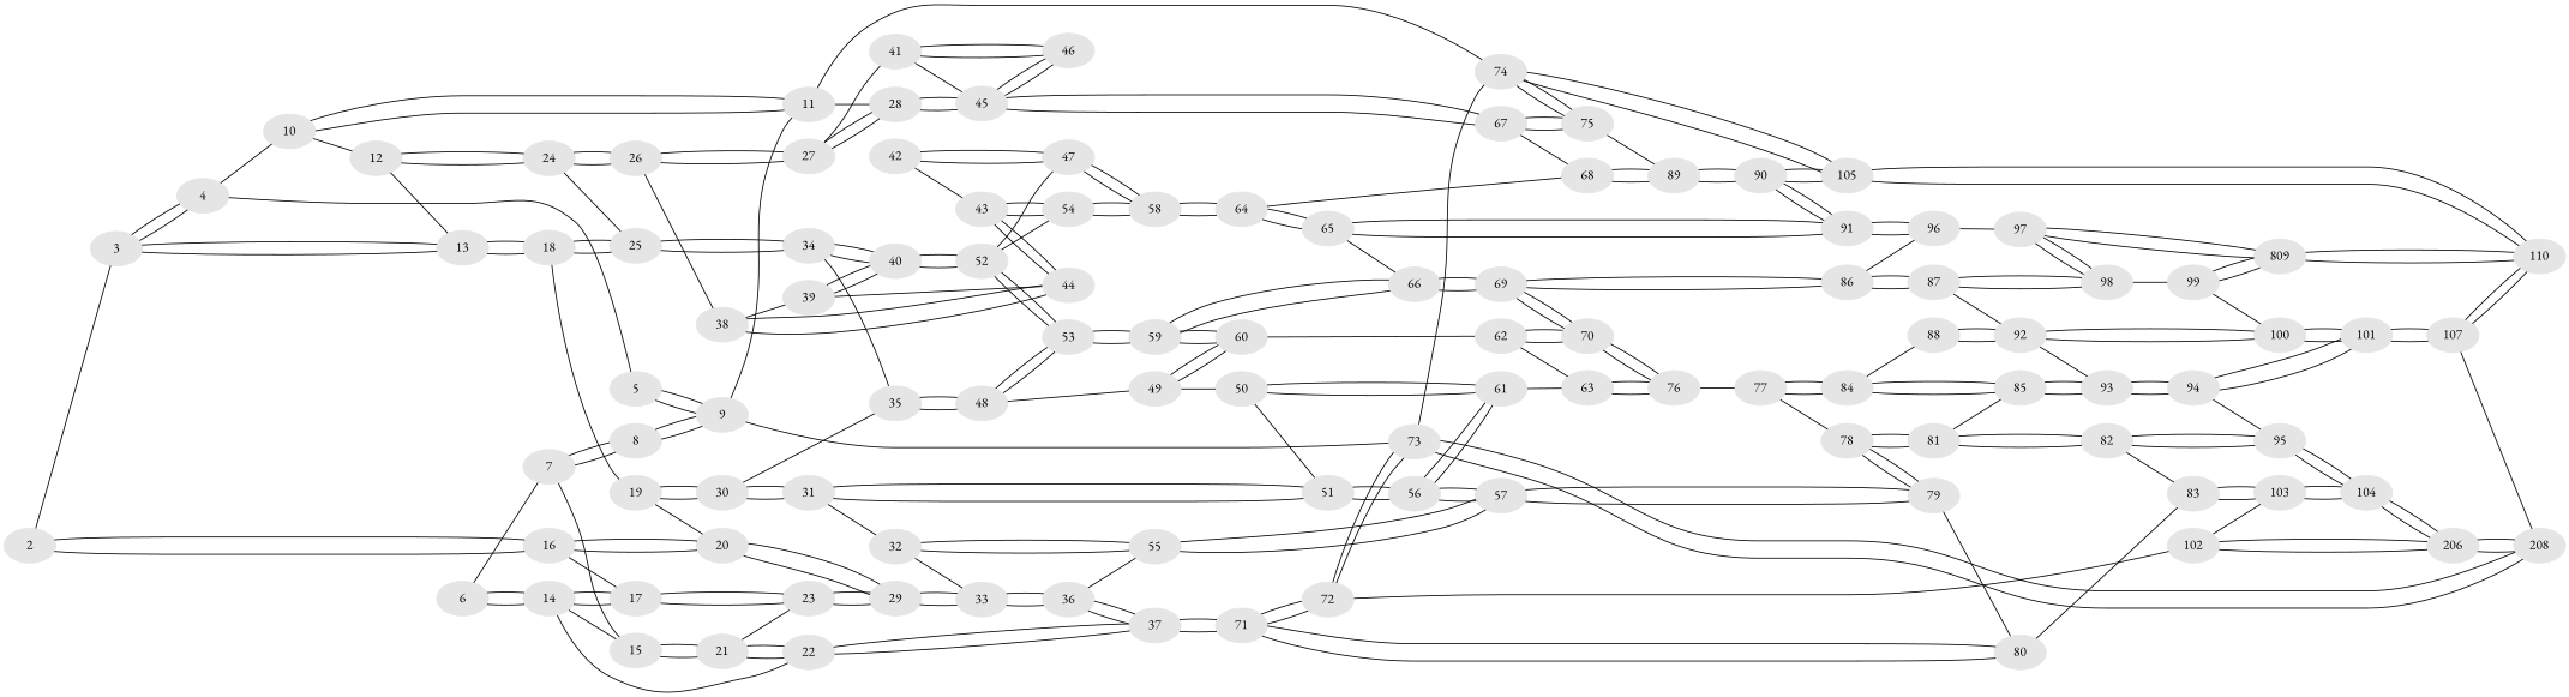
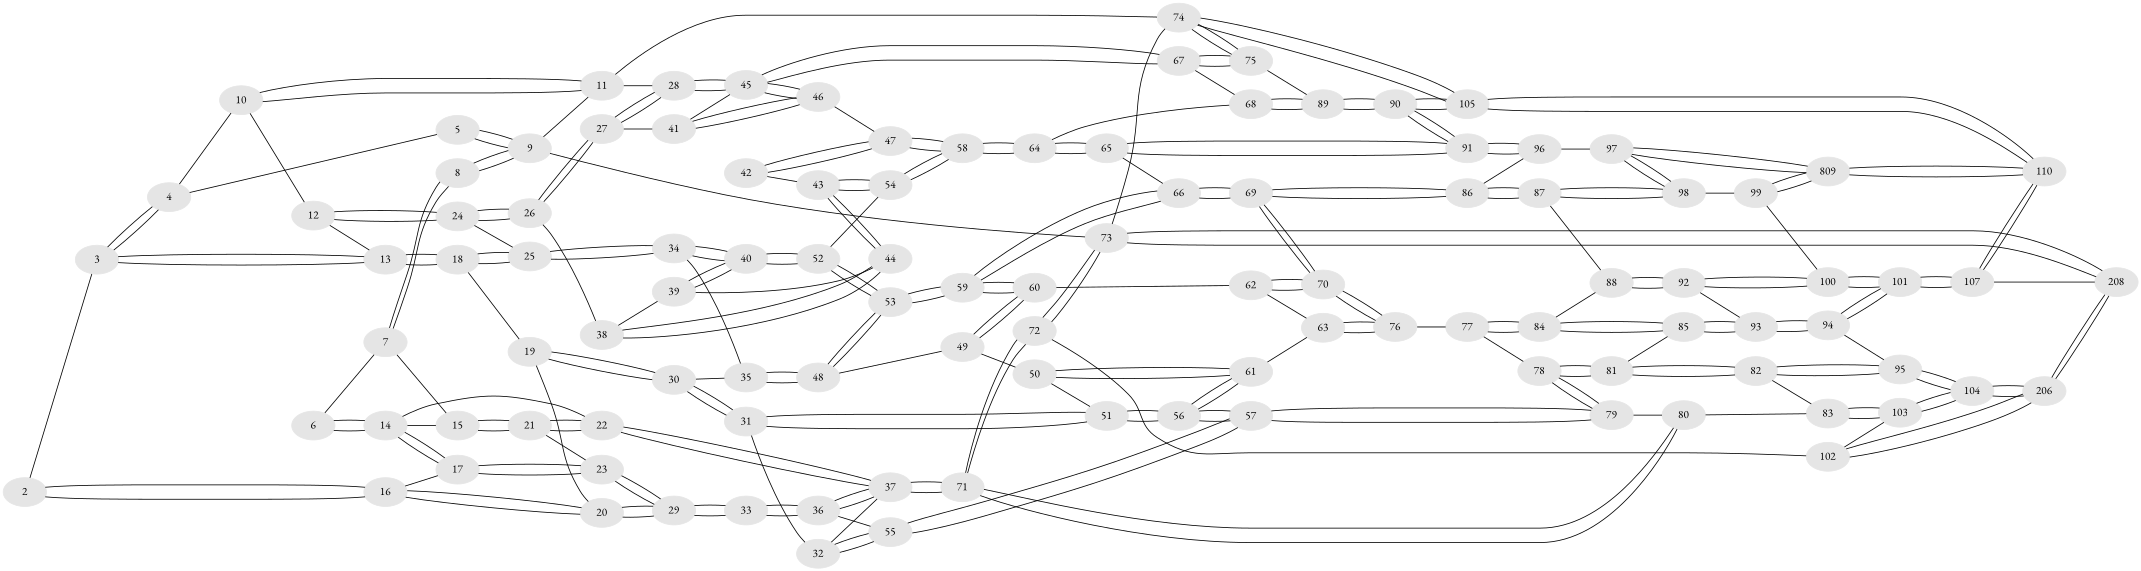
  graph {
    fontname="EB Garamond"
    rankdir=LR
    node [color=gray90 fontname="EB Garamond" style=filled]
    edge [fontname="EB Garamond"]
    2
    3
    16
    6
    7
    14
    4
    13
    17
    20
    5
    10
    18
    9
    11
    12
    73
    8
    15
    22
    21
    37
    28
    74
    n25 [label=208]
    24
    45
    75
    105
    25
    26
    19
    23
    29
    30
    34
    31
    35
    33
    71
    27
    38
    40
    41
    39
    44
    46
    67
    36
    32
    51
    48
    55
    56
    57
    52
    49
    53
    72
    80
    54
    42
    43
    47
    58
    68
    64
    50
    60
    59
    61
    62
    63
    66
    79
    65
    69
    70
    76
    77
    91
    89
    96
    86
    90
    87
    102
    83
    103
    n90 [label=206]
    110
    78
    84
    81
    85
    88
    82
    95
    93
    104
    92
    94
    98
    97
    99
    100
    101
    107
    n109 [label=809]
    2 -- 3
    2 -- 16
    2 -- 16
    3 -- 4
    3 -- 4
    3 -- 13
    3 -- 13
    16 -- 17
    16 -- 20
    16 -- 20
    6 -- 7
    6 -- 14
    6 -- 14
    7 -- 8
    7 -- 8
    7 -- 15
    14 -- 17
    14 -- 17
    14 -- 15
    14 -- 22
    4 -- 5
    4 -- 10
    13 -- 18
    13 -- 18
    17 -- 23
    17 -- 23
    20 -- 29
    20 -- 29
    5 -- 9
    5 -- 9
    10 -- 11
    10 -- 11
    10 -- 12
    18 -- 25
    18 -- 25
    18 -- 19
    9 -- 11
    9 -- 73
    11 -- 28
    11 -- 74
    12 -- 13
    12 -- 24
    12 -- 24
    73 -- 74
    73 -- n25
    73 -- n25
    8 -- 9
    8 -- 9
    15 -- 21
    15 -- 21
    22 -- 37
    22 -- 37
    21 -- 22
    21 -- 22
    21 -- 23
    37 -- 71
    37 -- 71
    28 -- 45
    28 -- 45
    74 -- 75
    74 -- 75
    74 -- 105
    74 -- 105
    24 -- 25
    24 -- 26
    24 -- 26
    45 -- 46
    45 -- 46
    45 -- 67
    45 -- 67
    75 -- 89
    105 -- 110
    105 -- 110
    25 -- 34
    25 -- 34
    26 -- 27
    26 -- 27
    26 -- 38
    19 -- 20
    19 -- 30
    19 -- 30
    23 -- 29
    23 -- 29
    29 -- 33
    29 -- 33
    30 -- 31
    30 -- 31
    30 -- 35
    34 -- 35
    34 -- 40
    34 -- 40
    31 -- 32
    31 -- 51
    31 -- 51
    35 -- 48
    35 -- 48
    33 -- 36
    33 -- 36
    71 -- 72
    71 -- 72
    71 -- 80
    71 -- 80
    27 -- 28
    27 -- 28
    27 -- 41
    38 -- 39
    38 -- 44
    38 -- 44
    40 -- 52
    40 -- 52
    41 -- 45
    41 -- 46
    41 -- 46
    39 -- 40
    39 -- 40
    39 -- 44
-   52 -- 47
+   46 -- 47
    67 -- 75
    67 -- 75
    67 -- 68
    36 -- 37
    36 -- 37
    36 -- 55
-   32 -- 33
+   32 -- 37
    32 -- 55
    32 -- 55
    51 -- 56
    51 -- 56
    48 -- 49
    48 -- 53
    48 -- 53
    55 -- 57
    55 -- 57
    56 -- 57
    56 -- 57
    56 -- 61
    56 -- 61
    57 -- 79
    57 -- 79
    52 -- 53
    52 -- 53
    52 -- 54
    49 -- 50
    49 -- 60
    49 -- 60
    53 -- 59
    53 -- 59
    72 -- 73
    72 -- 73
    72 -- 102
    80 -- 83
    54 -- 58
    54 -- 58
    42 -- 43
    42 -- 47
    42 -- 47
    43 -- 44
    43 -- 44
    43 -- 54
    43 -- 54
    47 -- 58
    47 -- 58
    58 -- 64
    58 -- 64
    68 -- 89
    68 -- 89
    64 -- 68
    64 -- 65
    64 -- 65
    50 -- 51
    50 -- 61
    50 -- 61
    60 -- 62
    59 -- 60
    59 -- 60
    59 -- 66
    59 -- 66
    61 -- 63
    62 -- 63
    62 -- 70
    62 -- 70
    63 -- 76
    63 -- 76
    66 -- 69
    66 -- 69
    79 -- 80
    65 -- 66
    65 -- 91
    65 -- 91
    69 -- 70
    69 -- 70
    69 -- 86
    69 -- 86
    70 -- 76
    70 -- 76
    76 -- 77
    77 -- 78
    77 -- 84
    77 -- 84
    91 -- 96
    91 -- 96
    89 -- 90
    89 -- 90
    96 -- 97
    86 -- 96
    86 -- 87
    86 -- 87
    90 -- 105
    90 -- 105
    90 -- 91
    90 -- 91
-   87 -- 92
+   87 -- 88
    87 -- 98
    87 -- 98
    102 -- 103
    102 -- n90
    102 -- n90
    83 -- 103
    83 -- 103
    103 -- 104
    103 -- 104
    n90 -- n25
    n90 -- n25
    78 -- 79
    78 -- 79
    78 -- 81
    78 -- 81
    84 -- 85
    84 -- 85
    84 -- 88
    81 -- 85
    81 -- 82
    81 -- 82
    85 -- 93
    85 -- 93
    88 -- 92
    88 -- 92
    82 -- 83
    82 -- 95
    82 -- 95
    95 -- 104
    95 -- 104
    93 -- 94
    93 -- 94
    104 -- n90
    104 -- n90
    92 -- 93
    92 -- 100
    92 -- 100
    94 -- 95
    94 -- 101
    94 -- 101
    98 -- 99
    97 -- 98
    97 -- 98
    97 -- n109
    97 -- n109
    99 -- 100
    99 -- n109
    99 -- n109
    100 -- 101
    100 -- 101
    101 -- 107
    101 -- 107
    107 -- n25
    107 -- 110
    107 -- 110
    n109 -- 110
    n109 -- 110
  }
